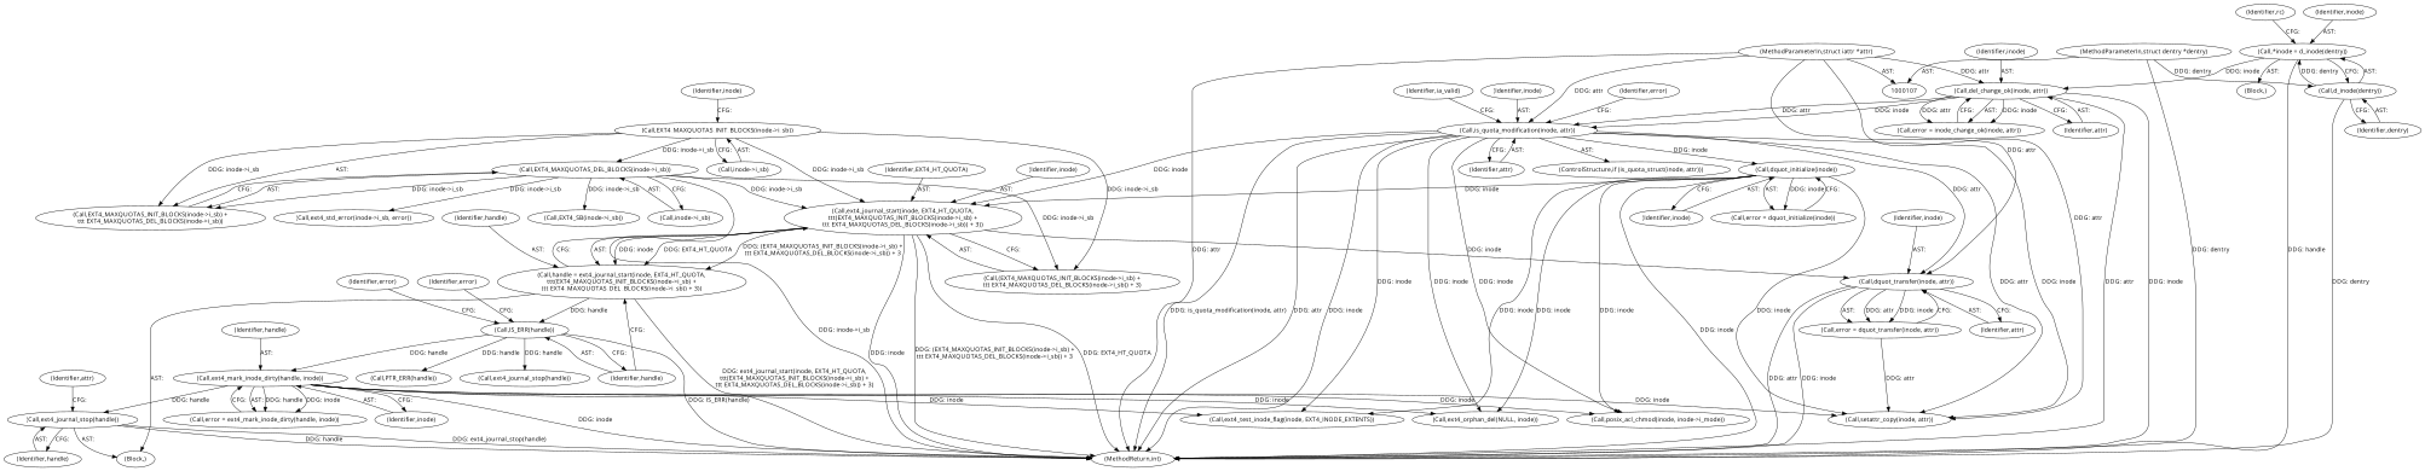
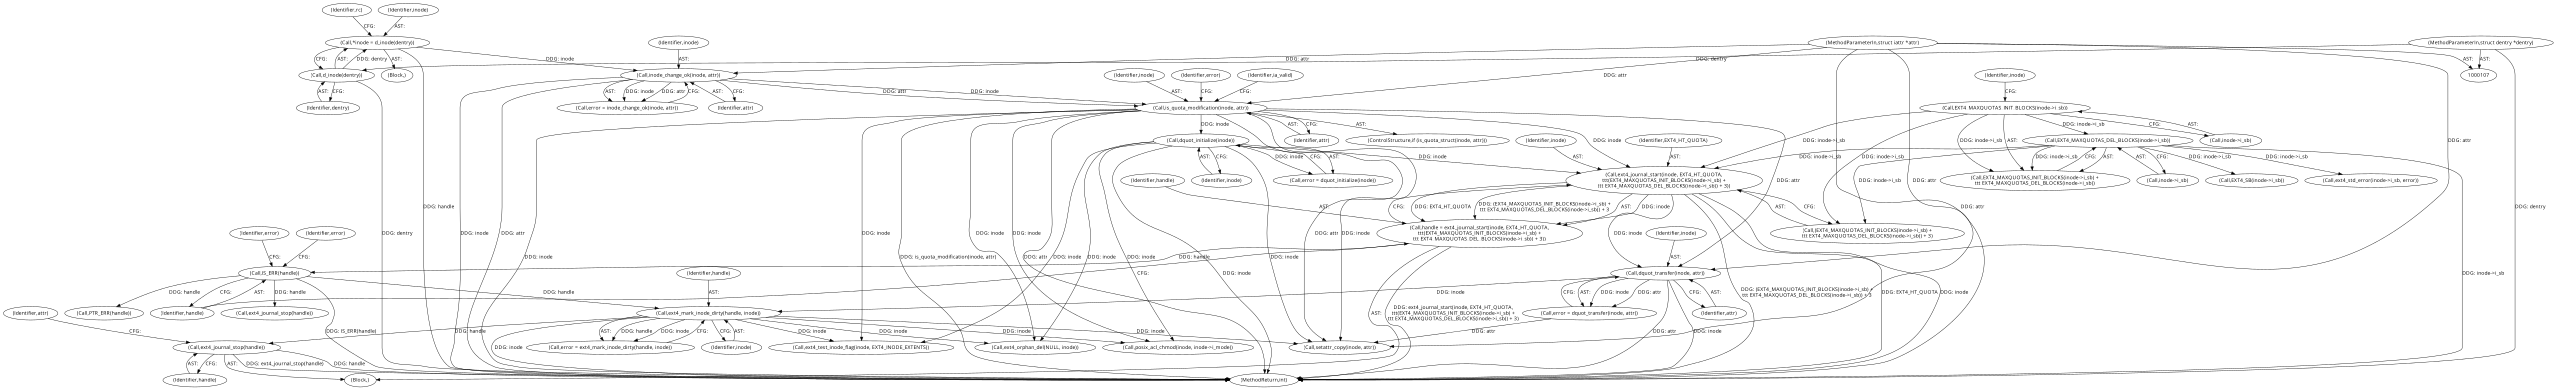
  digraph {
    fontname="Open Sans"
    node [fontname="Open Sans"]
    edge [fontname="Open Sans"]
    n1 [label="(Call,ext4_journal_stop(handle))"]
    n2 [label="(Identifier,handle)"]
    n3 [label="(MethodReturn,int)"]
    n4 [label="(Block,)"]
    n5 [label="(Call,ext4_mark_inode_dirty(handle, inode))"]
    n6 [label="(Call,ext4_test_inode_flag(inode, EXT4_INODE_EXTENTS))"]
    n7 [label="(Call,ext4_orphan_del(NULL, inode))"]
    n8 [label="(Call,setattr_copy(inode, attr))"]
    n9 [label="(Call,posix_acl_chmod(inode, inode->i_mode))"]
    n10 [label="(Call,error = ext4_mark_inode_dirty(handle, inode))"]
    n11 [label="(Identifier,inode)"]
    n12 [label="(Call,IS_ERR(handle))"]
    n13 [label="(Call,ext4_journal_stop(handle))"]
    n14 [label="(Identifier,handle)"]
    n15 [label="(Call,PTR_ERR(handle))"]
    n16 [label="(Call,handle = ext4_journal_start(inode, EXT4_HT_QUOTA,\n\t\t\t(EXT4_MAXQUOTAS_INIT_BLOCKS(inode->i_sb) +\n\t\t\t EXT4_MAXQUOTAS_DEL_BLOCKS(inode->i_sb)) + 3))"]
    n17 [label="(Call,ext4_journal_start(inode, EXT4_HT_QUOTA,\n\t\t\t(EXT4_MAXQUOTAS_INIT_BLOCKS(inode->i_sb) +\n\t\t\t EXT4_MAXQUOTAS_DEL_BLOCKS(inode->i_sb)) + 3))"]
    n18 [label="(Call,dquot_transfer(inode, attr))"]
    n19 [label="(Call,(EXT4_MAXQUOTAS_INIT_BLOCKS(inode->i_sb) +\n\t\t\t EXT4_MAXQUOTAS_DEL_BLOCKS(inode->i_sb)) + 3)"]
    n20 [label="(Identifier,attr)"]
    n21 [label="(Call,error = dquot_transfer(inode, attr))"]
    n22 [label="(Call,is_quota_modification(inode, attr))"]
    n23 [label="(Call,dquot_initialize(inode))"]
    n24 [label="(Identifier,attr)"]
    n25 [label="(ControlStructure,if (is_quota_struct(inode, attr)))"]
    n26 [label="(Identifier,inode)"]
    n27 [label="(Call,error = dquot_initialize(inode))"]
-   n28 [label="(Call,del_change_ok(inode, attr))"]
+   n28 [label="(Call,inode_change_ok(inode, attr))"]
    n29 [label="(Call,error = inode_change_ok(inode, attr))"]
    n30 [label="(Identifier,attr)"]
    n31 [label="(Call,*inode = d_inode(dentry))"]
    n32 [label="(Call,d_inode(dentry))"]
    n33 [label="(Block,)"]
    n34 [label="(Identifier,dentry)"]
    n35 [label="(MethodParameterIn,struct dentry *dentry)"]
    1000107
    n37 [label="(MethodParameterIn,struct iattr *attr)"]
    n38 [label="(Call,EXT4_MAXQUOTAS_INIT_BLOCKS(inode->i_sb))"]
    n39 [label="(Call,EXT4_MAXQUOTAS_DEL_BLOCKS(inode->i_sb))"]
    n40 [label="(Call,inode->i_sb)"]
    n41 [label="(Call,EXT4_MAXQUOTAS_INIT_BLOCKS(inode->i_sb) +\n\t\t\t EXT4_MAXQUOTAS_DEL_BLOCKS(inode->i_sb))"]
    n42 [label="(Call,inode->i_sb)"]
    n43 [label="(Call,EXT4_SB(inode->i_sb))"]
    n44 [label="(Call,ext4_std_error(inode->i_sb, error))"]
    n45 [label="(Identifier,error)"]
    n46 [label="(Identifier,error)"]
    n47 [label="(Identifier,inode)"]
    n48 [label="(Identifier,attr)"]
    n49 [label="(Identifier,rc)"]
    n50 [label="(Identifier,ia_valid)"]
    n51 [label="(Identifier,inode)"]
    n52 [label="(Identifier,handle)"]
    n53 [label="(Identifier,handle)"]
    n54 [label="(Identifier,inode)"]
    n55 [label="(Identifier,inode)"]
    n56 [label="(Identifier,inode)"]
    n57 [label="(Identifier,inode)"]
    n58 [label="(Identifier,error)"]
    n59 [label="(Identifier,EXT4_HT_QUOTA)"]
    n1 -> n2 [label="CFG: "]
    n1 -> n3 [label="DDG: handle"]
    n1 -> n3 [label="DDG: ext4_journal_stop(handle)"]
    n1 -> n4 [label="AST: "]
    n2 -> n1 [label="AST: "]
    n5 -> n1 [label="DDG: handle"]
    n5 -> n3 [label="DDG: inode"]
    n5 -> n6 [label="DDG: inode"]
    n5 -> n7 [label="DDG: inode"]
    n5 -> n8 [label="DDG: inode"]
    n5 -> n9 [label="DDG: inode"]
    n5 -> n10 [label="AST: "]
    n5 -> n10 [label="DDG: handle"]
    n5 -> n10 [label="DDG: inode"]
    n5 -> n11 [label="CFG: "]
    n10 -> n5 [label="CFG: "]
    n11 -> n5 [label="AST: "]
    n12 -> n3 [label="DDG: IS_ERR(handle)"]
    n12 -> n5 [label="DDG: handle"]
    n12 -> n13 [label="DDG: handle"]
    n12 -> n14 [label="CFG: "]
    n12 -> n15 [label="DDG: handle"]
    n14 -> n12 [label="AST: "]
    n14 -> n16 [label="CFG: "]
    n16 -> n3 [label="DDG: ext4_journal_start(inode, EXT4_HT_QUOTA,\n\t\t\t(EXT4_MAXQUOTAS_INIT_BLOCKS(inode->i_sb) +\n\t\t\t EXT4_MAXQUOTAS_DEL_BLOCKS(inode->i_sb)) + 3)"]
    n16 -> n4 [label="AST: "]
    n16 -> n12 [label="DDG: handle"]
    n16 -> n17 [label="CFG: "]
    n17 -> n3 [label="DDG: (EXT4_MAXQUOTAS_INIT_BLOCKS(inode->i_sb) +\n\t\t\t EXT4_MAXQUOTAS_DEL_BLOCKS(inode->i_sb)) + 3"]
    n17 -> n3 [label="DDG: EXT4_HT_QUOTA"]
    n17 -> n3 [label="DDG: inode"]
    n17 -> n16 [label="AST: "]
    n17 -> n16 [label="DDG: inode"]
    n17 -> n16 [label="DDG: EXT4_HT_QUOTA"]
    n17 -> n16 [label="DDG: (EXT4_MAXQUOTAS_INIT_BLOCKS(inode->i_sb) +\n\t\t\t EXT4_MAXQUOTAS_DEL_BLOCKS(inode->i_sb)) + 3"]
    n17 -> n18 [label="DDG: inode"]
    n17 -> n19 [label="CFG: "]
    n18 -> n3 [label="DDG: inode"]
    n18 -> n3 [label="DDG: attr"]
+   n18 -> n5 [label="DDG: inode"]
    n18 -> n20 [label="CFG: "]
    n18 -> n21 [label="AST: "]
    n18 -> n21 [label="DDG: inode"]
    n18 -> n21 [label="DDG: attr"]
    n19 -> n17 [label="AST: "]
    n20 -> n18 [label="AST: "]
    n21 -> n8 [label="DDG: attr"]
    n21 -> n18 [label="CFG: "]
    n22 -> n3 [label="DDG: inode"]
    n22 -> n3 [label="DDG: is_quota_modification(inode, attr)"]
    n22 -> n3 [label="DDG: attr"]
    n22 -> n6 [label="DDG: inode"]
    n22 -> n7 [label="DDG: inode"]
    n22 -> n8 [label="DDG: inode"]
    n22 -> n8 [label="DDG: attr"]
    n22 -> n9 [label="DDG: inode"]
    n22 -> n17 [label="DDG: inode"]
    n22 -> n18 [label="DDG: attr"]
    n22 -> n23 [label="DDG: inode"]
    n22 -> n24 [label="CFG: "]
    n22 -> n25 [label="AST: "]
    n23 -> n3 [label="DDG: inode"]
    n23 -> n6 [label="DDG: inode"]
    n23 -> n7 [label="DDG: inode"]
    n23 -> n8 [label="DDG: inode"]
    n23 -> n9 [label="DDG: inode"]
    n23 -> n17 [label="DDG: inode"]
    n23 -> n26 [label="CFG: "]
    n23 -> n27 [label="AST: "]
    n23 -> n27 [label="DDG: inode"]
    n24 -> n22 [label="AST: "]
    n26 -> n23 [label="AST: "]
    n27 -> n23 [label="CFG: "]
    n28 -> n3 [label="DDG: inode"]
    n28 -> n3 [label="DDG: attr"]
    n28 -> n22 [label="DDG: inode"]
    n28 -> n22 [label="DDG: attr"]
    n28 -> n29 [label="AST: "]
    n28 -> n29 [label="DDG: inode"]
    n28 -> n29 [label="DDG: attr"]
    n28 -> n30 [label="CFG: "]
    n29 -> n28 [label="CFG: "]
    n30 -> n28 [label="AST: "]
    n31 -> n3 [label="DDG: handle"]
    n31 -> n28 [label="DDG: inode"]
    n31 -> n32 [label="CFG: "]
    n31 -> n33 [label="AST: "]
    n32 -> n3 [label="DDG: dentry"]
    n32 -> n31 [label="AST: "]
    n32 -> n31 [label="DDG: dentry"]
    n32 -> n34 [label="CFG: "]
    n34 -> n32 [label="AST: "]
    n35 -> n3 [label="DDG: dentry"]
    n35 -> n32 [label="DDG: dentry"]
    n35 -> 1000107 [label="AST: "]
    n37 -> n3 [label="DDG: attr"]
    n37 -> n8 [label="DDG: attr"]
    n37 -> n18 [label="DDG: attr"]
    n37 -> n22 [label="DDG: attr"]
    n37 -> n28 [label="DDG: attr"]
    n37 -> 1000107 [label="AST: "]
    n38 -> n17 [label="DDG: inode->i_sb"]
    n38 -> n19 [label="DDG: inode->i_sb"]
    n38 -> n39 [label="DDG: inode->i_sb"]
    n38 -> n40 [label="CFG: "]
    n38 -> n41 [label="AST: "]
    n38 -> n41 [label="DDG: inode->i_sb"]
    n39 -> n3 [label="DDG: inode->i_sb"]
    n39 -> n17 [label="DDG: inode->i_sb"]
    n39 -> n19 [label="DDG: inode->i_sb"]
    n39 -> n41 [label="AST: "]
    n39 -> n41 [label="DDG: inode->i_sb"]
    n39 -> n42 [label="CFG: "]
    n39 -> n43 [label="DDG: inode->i_sb"]
    n39 -> n44 [label="DDG: inode->i_sb"]
    n40 -> n38 [label="AST: "]
    n41 -> n39 [label="CFG: "]
    n42 -> n39 [label="AST: "]
    n45 -> n22 [label="CFG: "]
    n46 -> n12 [label="CFG: "]
    n47 -> n17 [label="AST: "]
    n48 -> n1 [label="CFG: "]
    n49 -> n31 [label="CFG: "]
    n50 -> n22 [label="CFG: "]
    n51 -> n38 [label="CFG: "]
    n52 -> n16 [label="AST: "]
    n53 -> n5 [label="AST: "]
    n54 -> n31 [label="AST: "]
    n55 -> n28 [label="AST: "]
    n56 -> n18 [label="AST: "]
    n57 -> n22 [label="AST: "]
    n58 -> n12 [label="CFG: "]
    n59 -> n17 [label="AST: "]
  }
